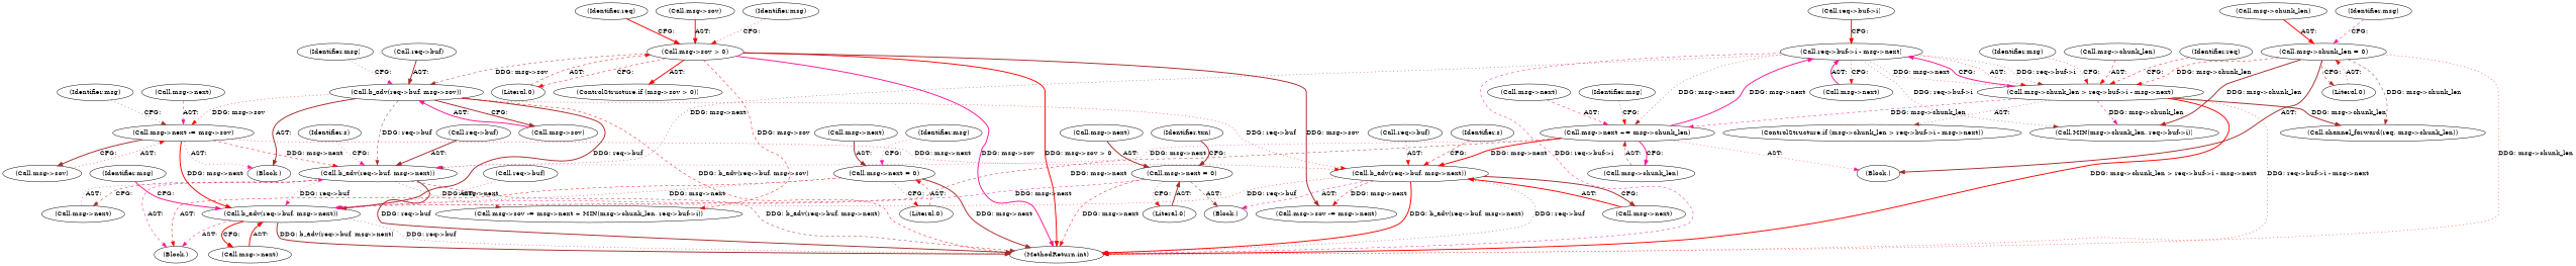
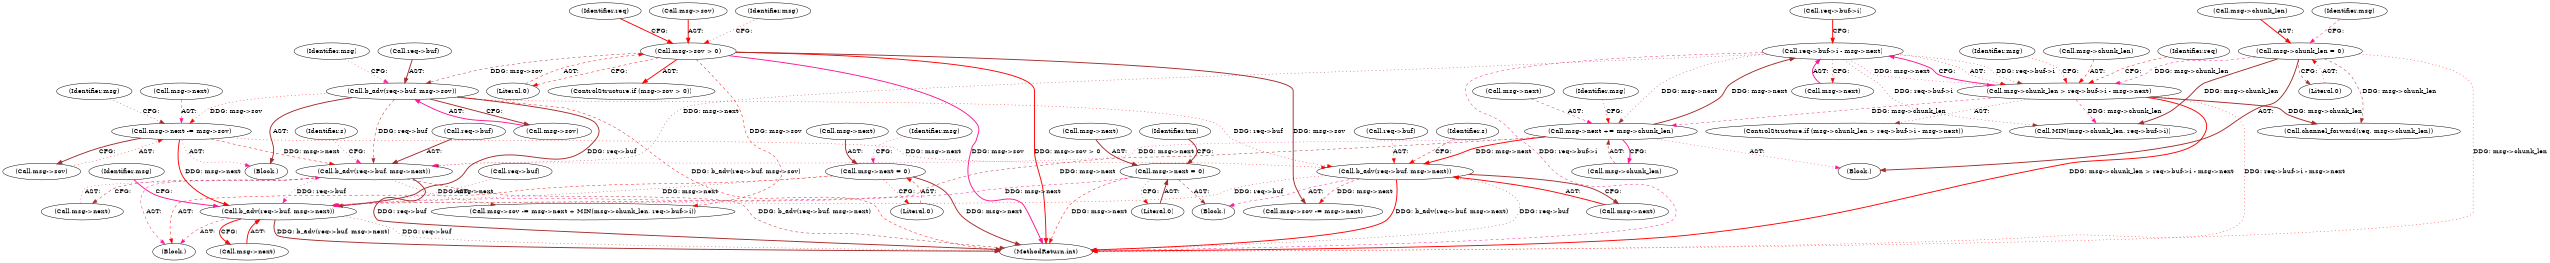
  digraph {
    edge [color=red style=bold]
    n1 [label="(Call,b_adv(req->buf, msg->next))"]
    n2 [label="(MethodReturn,int)"]
    n3 [label="(Call,msg->next)"]
    n4 [label="(Block,)"]
    n5 [label="(Call,b_adv(req->buf, msg->sov))"]
    n6 [label="(Call,b_adv(req->buf, msg->next))"]
    n7 [label="(Call,msg->next -= msg->sov)"]
    n8 [label="(Call,b_adv(req->buf, msg->next))"]
    n9 [label="(Call,msg->sov)"]
    n10 [label="(Block,)"]
    n11 [label="(Call,msg->sov -= msg->next)"]
    n12 [label="(Call,msg->next)"]
    n13 [label="(Block,)"]
    n14 [label="(Call,msg->sov)"]
    n15 [label="(Call,msg->sov -= msg->next + MIN(msg->chunk_len, req->buf->i))"]
    n16 [label="(Call,msg->next)"]
    n17 [label="(Call,msg->sov > 0)"]
    n18 [label="(Literal,0)"]
    n19 [label="(ControlStructure,if (msg->sov > 0))"]
    n20 [label="(Call,req->buf->i - msg->next)"]
    n21 [label="(Call,msg->next += msg->chunk_len)"]
    n22 [label="(Call,msg->chunk_len > req->buf->i - msg->next)"]
    n23 [label="(Call,MIN(msg->chunk_len, req->buf->i))"]
    n24 [label="(Call,msg->next)"]
    n25 [label="(Call,msg->chunk_len)"]
    n26 [label="(Block,)"]
    n27 [label="(Call,channel_forward(req, msg->chunk_len))"]
    n28 [label="(ControlStructure,if (msg->chunk_len > req->buf->i - msg->next))"]
    n29 [label="(Call,msg->chunk_len = 0)"]
    n30 [label="(Literal,0)"]
    n31 [label="(Call,msg->next = 0)"]
    n32 [label="(Literal,0)"]
    n33 [label="(Call,msg->next = 0)"]
    n34 [label="(Literal,0)"]
    n35 [label="(Call,msg->next)"]
    n36 [label="(Call,msg->chunk_len)"]
    n37 [label="(Call,req->buf)"]
    n38 [label="(Identifier,msg)"]
    n39 [label="(Call,msg->next)"]
    n40 [label="(Call,req->buf->i)"]
    n41 [label="(Call,msg->chunk_len)"]
    n42 [label="(Identifier,msg)"]
    n43 [label="(Identifier,msg)"]
    n44 [label="(Call,msg->next)"]
    n45 [label="(Call,req->buf)"]
    n46 [label="(Identifier,req)"]
    n47 [label="(Identifier,txn)"]
    n48 [label="(Call,msg->next)"]
    n49 [label="(Call,msg->sov)"]
    n50 [label="(Identifier,s)"]
    n51 [label="(Identifier,msg)"]
    n52 [label="(Identifier,msg)"]
    n53 [label="(Identifier,msg)"]
    n54 [label="(Identifier,msg)"]
    n55 [label="(Identifier,req)"]
    n56 [label="(Identifier,s)"]
    n57 [label="(Call,req->buf)"]
    n58 [label="(Call,req->buf)"]
    n59 [label="(Identifier,msg)"]
    n1 -> n2 [color=brown label="DDG: req->buf" style=dotted]
    n1 -> n2 [color=brown label="DDG: b_adv(req->buf, msg->next)"]
    n1 -> n3 [label="CFG: "]
    n1 -> n4 [color=deeppink label="AST: " style=dashed]
    n3 -> n1 [label="AST: "]
    n5 -> n1 [color=brown label="DDG: req->buf"]
    n5 -> n2 [label="DDG: b_adv(req->buf, msg->sov)" style=dashed]
    n5 -> n6 [label="DDG: req->buf" style=dotted]
    n5 -> n7 [label="DDG: msg->sov" style=dotted]
    n5 -> n8 [color=brown label="DDG: req->buf" style=dashed]
    n5 -> n9 [color=brown label="CFG: "]
    n5 -> n10 [color=brown label="AST: "]
    n6 -> n1 [label="DDG: req->buf" style=dotted]
    n6 -> n2 [color=brown label="DDG: req->buf" style=dotted]
    n6 -> n2 [label="DDG: b_adv(req->buf, msg->next)"]
    n6 -> n11 [label="DDG: msg->next" style=dashed]
    n6 -> n12 [color=brown label="CFG: "]
    n6 -> n13 [color=deeppink label="AST: " style=dashed]
    n7 -> n1 [label="DDG: msg->next"]
    n7 -> n6 [label="DDG: msg->next" style=dotted]
    n7 -> n8 [label="DDG: msg->next" style=dashed]
    n7 -> n10 [color=deeppink label="AST: " style=dotted]
    n7 -> n14 [color=brown label="CFG: "]
    n8 -> n1 [color=deeppink label="DDG: req->buf" style=dotted]
    n8 -> n2 [color=brown label="DDG: b_adv(req->buf, msg->next)" style=dashed]
    n8 -> n2 [color=brown label="DDG: req->buf"]
    n8 -> n4 [color=deeppink label="AST: " style=dashed]
    n8 -> n15 [color=brown label="DDG: msg->next" style=dotted]
    n8 -> n16 [color=brown label="CFG: " style=dashed]
    n9 -> n5 [color=deeppink label="AST: "]
    n12 -> n6 [label="AST: "]
    n14 -> n7 [label="AST: " style=dotted]
    n16 -> n8 [color=deeppink label="AST: " style=dotted]
    n17 -> n2 [color=deeppink label="DDG: msg->sov"]
    n17 -> n2 [label="DDG: msg->sov > 0"]
    n17 -> n5 [color=brown label="DDG: msg->sov" style=dashed]
    n17 -> n11 [color=brown label="DDG: msg->sov"]
    n17 -> n15 [label="DDG: msg->sov" style=dashed]
    n17 -> n18 [label="CFG: " style=dashed]
    n17 -> n19 [label="AST: "]
    n18 -> n17 [label="AST: " style=dashed]
    n20 -> n2 [color=deeppink label="DDG: req->buf->i" style=dashed]
    n20 -> n8 [color=brown label="DDG: msg->next" style=dotted]
    n20 -> n21 [color=brown label="DDG: msg->next" style=dotted]
    n20 -> n22 [label="AST: " style=dotted]
    n20 -> n22 [color=brown label="DDG: req->buf->i" style=dotted]
    n20 -> n22 [color=deeppink label="DDG: msg->next" style=dotted]
    n20 -> n23 [color=brown label="DDG: req->buf->i" style=dotted]
    n20 -> n24 [label="CFG: " style=dotted]
    n21 -> n1 [color=brown label="DDG: msg->next" style=dashed]
    n21 -> n6 [label="DDG: msg->next"]
    n21 -> n8 [color=deeppink label="DDG: msg->next" style=dotted]
-   n21 -> n20 [color=deeppink label="DDG: msg->next"]
+   n21 -> n20 [color=brown label="DDG: msg->next"]
    n21 -> n25 [color=deeppink label="CFG: "]
    n21 -> n26 [color=deeppink label="AST: " style=dotted]
    n22 -> n2 [label="DDG: req->buf->i - msg->next" style=dotted]
    n22 -> n2 [label="DDG: msg->chunk_len > req->buf->i - msg->next"]
    n22 -> n20 [color=deeppink label="CFG: "]
    n22 -> n21 [color=deeppink label="DDG: msg->chunk_len" style=dashed]
    n22 -> n23 [color=deeppink label="DDG: msg->chunk_len" style=dashed]
    n22 -> n27 [color=brown label="DDG: msg->chunk_len"]
    n22 -> n28 [color=brown label="AST: " style=dotted]
    n24 -> n20 [color=deeppink label="AST: "]
    n25 -> n21 [color=brown label="AST: " style=dashed]
    n29 -> n2 [label="DDG: msg->chunk_len" style=dotted]
-   n29 -> n22 [label="DDG: msg->chunk_len" style=dashed]
+   n29 -> n22 [color=deeppink label="DDG: msg->chunk_len" style=dashed]
    n29 -> n23 [color=brown label="DDG: msg->chunk_len"]
    n29 -> n26 [color=brown label="AST: "]
    n29 -> n27 [color=brown label="DDG: msg->chunk_len" style=dashed]
    n29 -> n30 [color=brown label="CFG: " style=dashed]
    n30 -> n29 [label="AST: " style=dotted]
    n31 -> n1 [color=brown label="DDG: msg->next" style=dotted]
    n31 -> n2 [color=brown label="DDG: msg->next"]
    n31 -> n4 [label="AST: " style=dashed]
    n31 -> n32 [label="CFG: " style=dotted]
    n32 -> n31 [label="AST: " style=dashed]
    n33 -> n1 [color=deeppink label="DDG: msg->next" style=dashed]
    n33 -> n2 [label="DDG: msg->next" style=dashed]
    n33 -> n13 [color=brown label="AST: " style=dashed]
    n33 -> n34 [label="CFG: " style=dotted]
    n34 -> n33 [color=brown label="AST: "]
    n35 -> n21 [color=deeppink label="AST: " style=dashed]
    n36 -> n22 [label="AST: " style=dashed]
    n37 -> n1 [color=deeppink label="AST: " style=dotted]
    n38 -> n7 [color=brown label="CFG: " style=dotted]
    n39 -> n33 [color=brown label="AST: "]
    n40 -> n20 [label="CFG: "]
    n41 -> n29 [label="AST: "]
    n42 -> n1 [color=deeppink label="CFG: "]
    n43 -> n21 [label="CFG: " style=dotted]
    n44 -> n31 [color=brown label="AST: "]
    n45 -> n6 [label="AST: " style=dotted]
    n46 -> n17 [label="CFG: "]
    n47 -> n33 [color=brown label="CFG: "]
    n48 -> n7 [color=deeppink label="AST: " style=dashed]
    n49 -> n17 [label="AST: "]
    n50 -> n8 [color=deeppink label="CFG: " style=dotted]
    n51 -> n5 [color=deeppink label="CFG: " style=dotted]
    n52 -> n29 [color=deeppink label="CFG: " style=dashed]
    n53 -> n17 [label="CFG: " style=dotted]
    n54 -> n31 [color=deeppink label="CFG: " style=dotted]
    n55 -> n22 [label="CFG: " style=dashed]
    n56 -> n6 [label="CFG: " style=dashed]
    n57 -> n8 [color=brown label="AST: "]
    n58 -> n5 [color=brown label="AST: "]
    n59 -> n22 [label="CFG: " style=dotted]
  }
